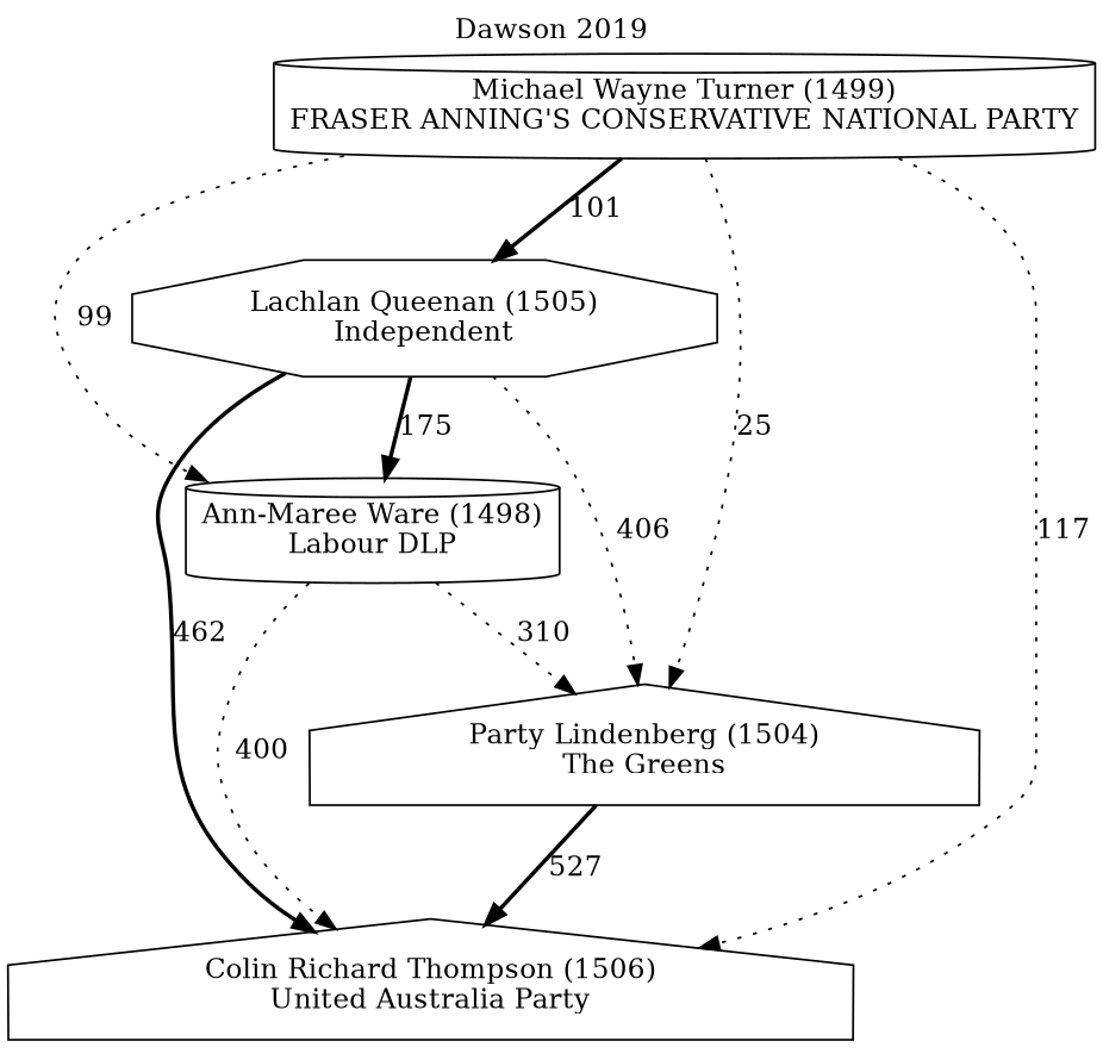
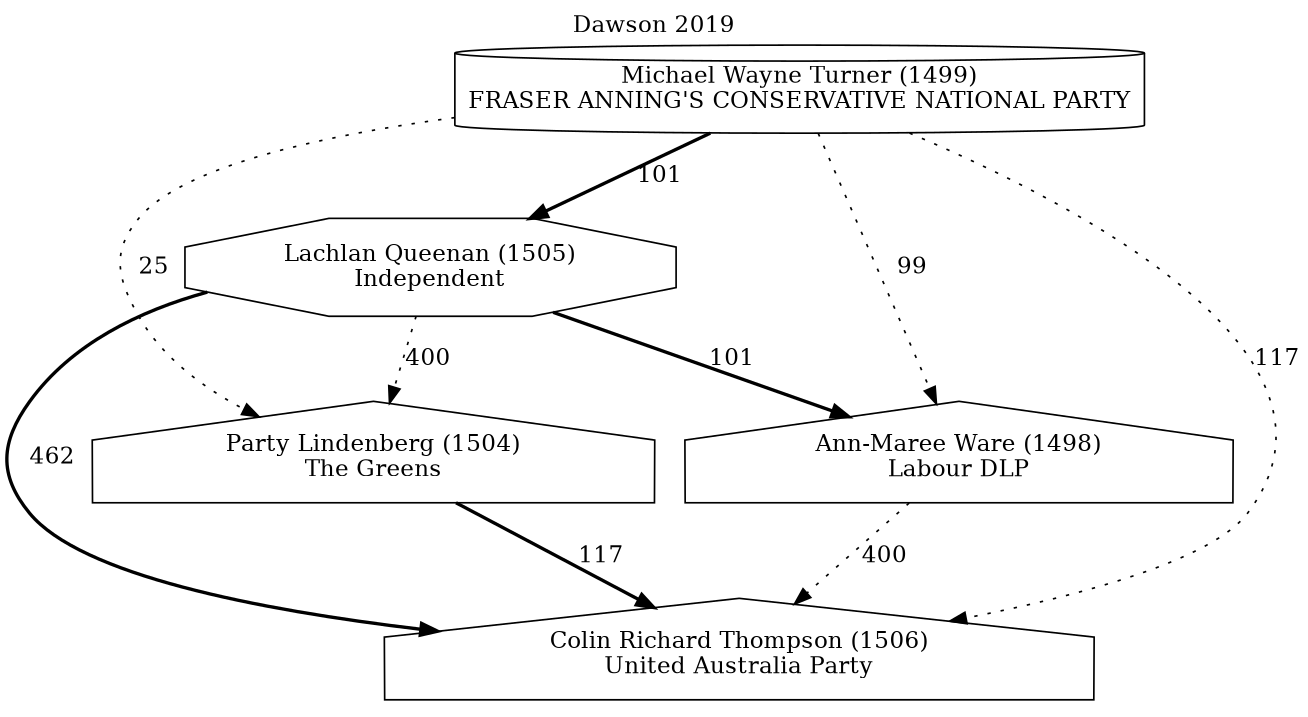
  digraph {
    label="Dawson 2019"
    labelloc=t
    mclimit=2
    node [shape=house]
    edge [style=dotted]
    n1 [label="Colin Richard Thompson (1506)\nUnited Australia Party"]
    n2 [label="Party Lindenberg (1504)\nThe Greens"]
-   n3 [label="Ann-Maree Ware (1498)\nLabour DLP" shape=cylinder]
+   n3 [label="Ann-Maree Ware (1498)\nLabour DLP"]
    n4 [label="Lachlan Queenan (1505)\nIndependent" shape=octagon]
    n5 [label="Michael Wayne Turner (1499)\nFRASER ANNING'S CONSERVATIVE NATIONAL PARTY" shape=cylinder]
-   n2 -> n1 [label=527 style=bold]
+   n2 -> n1 [label=117 style=bold]
    n3 -> n1 [label=400]
-   n3 -> n2 [label=310]
    n4 -> n1 [label=462 style=bold]
-   n4 -> n2 [label=406]
-   n4 -> n3 [label=175 style=bold]
+   n4 -> n2 [label=400]
+   n4 -> n3 [label=101 style=bold]
    n5 -> n1 [label=117]
    n5 -> n2 [label=25]
    n5 -> n3 [label=99]
    n5 -> n4 [label=101 style=bold]
  }
